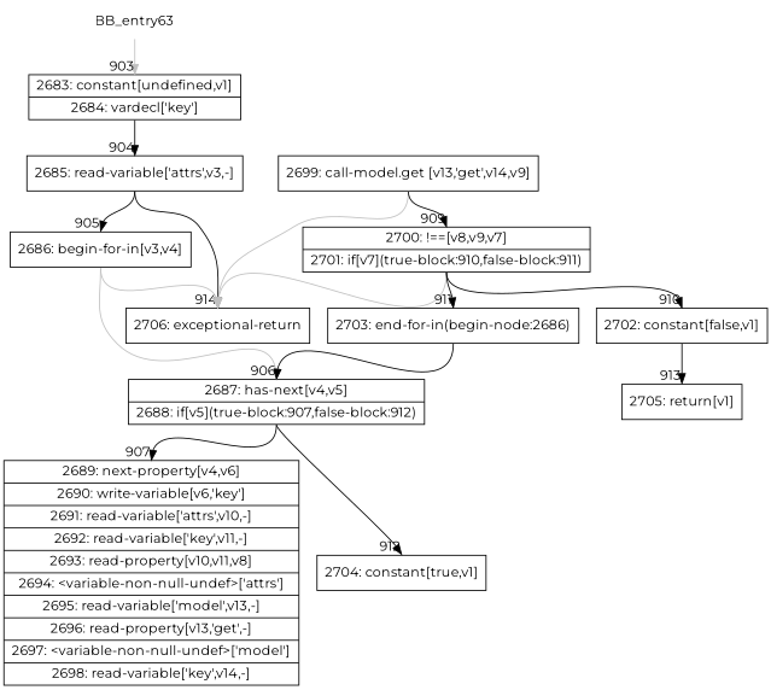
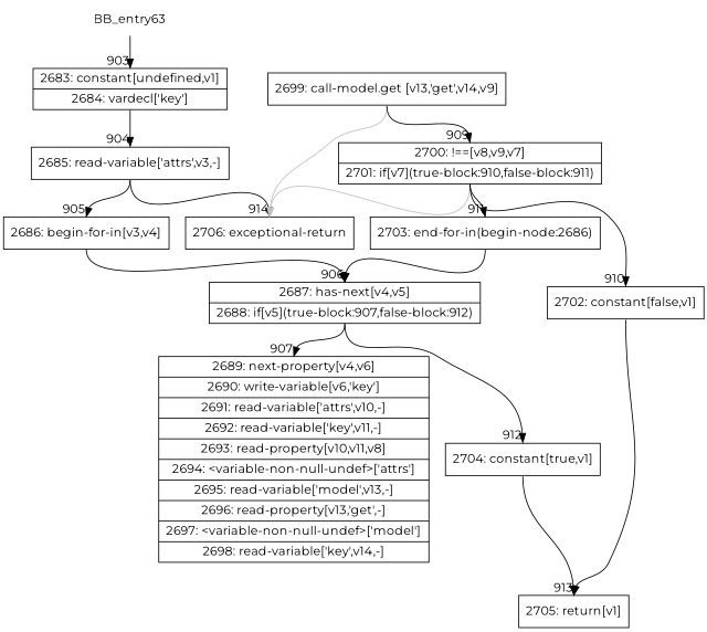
  digraph {
    fontname=Montserrat
    rankdir=TD
    node [fontname=Montserrat shape=record]
    edge [fontname=Montserrat headport=n tailport=s]
    n1 [label=BB_entry63 shape=none]
    n2 [label="{2683: constant[undefined,v1]|2684: vardecl['key']}"]
    n3 [label="{2685: read-variable['attrs',v3,-]}"]
    n4 [label="{2686: begin-for-in[v3,v4]}"]
    n5 [label="{2706: exceptional-return}"]
    n6 [label="{2687: has-next[v4,v5]|2688: if[v5](true-block:907,false-block:912)}"]
    n7 [label="{2689: next-property[v4,v6]|2690: write-variable[v6,'key']|2691: read-variable['attrs',v10,-]|2692: read-variable['key',v11,-]|2693: read-property[v10,v11,v8]|2694: \<variable-non-null-undef\>['attrs']|2695: read-variable['model',v13,-]|2696: read-property[v13,'get',-]|2697: \<variable-non-null-undef\>['model']|2698: read-variable['key',v14,-]}"]
    n8 [label="{2704: constant[true,v1]}"]
    n9 [label="{2705: return[v1]}"]
    n10 [label="{2699: call-model.get [v13,'get',v14,v9]}"]
    n11 [label="{2700: !==[v8,v9,v7]|2701: if[v7](true-block:910,false-block:911)}"]
    n12 [label="{2702: constant[false,v1]}"]
    n13 [label="{2703: end-for-in(begin-node:2686)}"]
-   n1 -> n2 [headlabel="    903" color=gray]
+   n1 -> n2 [headlabel="    903"]
    n2 -> n3 [headlabel="      904"]
    n3 -> n4 [headlabel="      905"]
    n3 -> n5 [color=black headlabel="      914"]
-   n4 -> n5 [color=gray]
-   n4 -> n6 [headlabel="      906" color=gray]
+   n4 -> n6 [headlabel="      906"]
    n6 -> n7 [headlabel="      907"]
    n6 -> n8 [headlabel="      912"]
+   n8 -> n9
    n10 -> n5 [color=gray]
    n10 -> n11 [headlabel="      909"]
    n11 -> n5 [color=gray]
    n11 -> n12 [headlabel="      910"]
    n11 -> n13 [headlabel="      911"]
    n12 -> n9 [headlabel="      913"]
    n13 -> n6
  }
